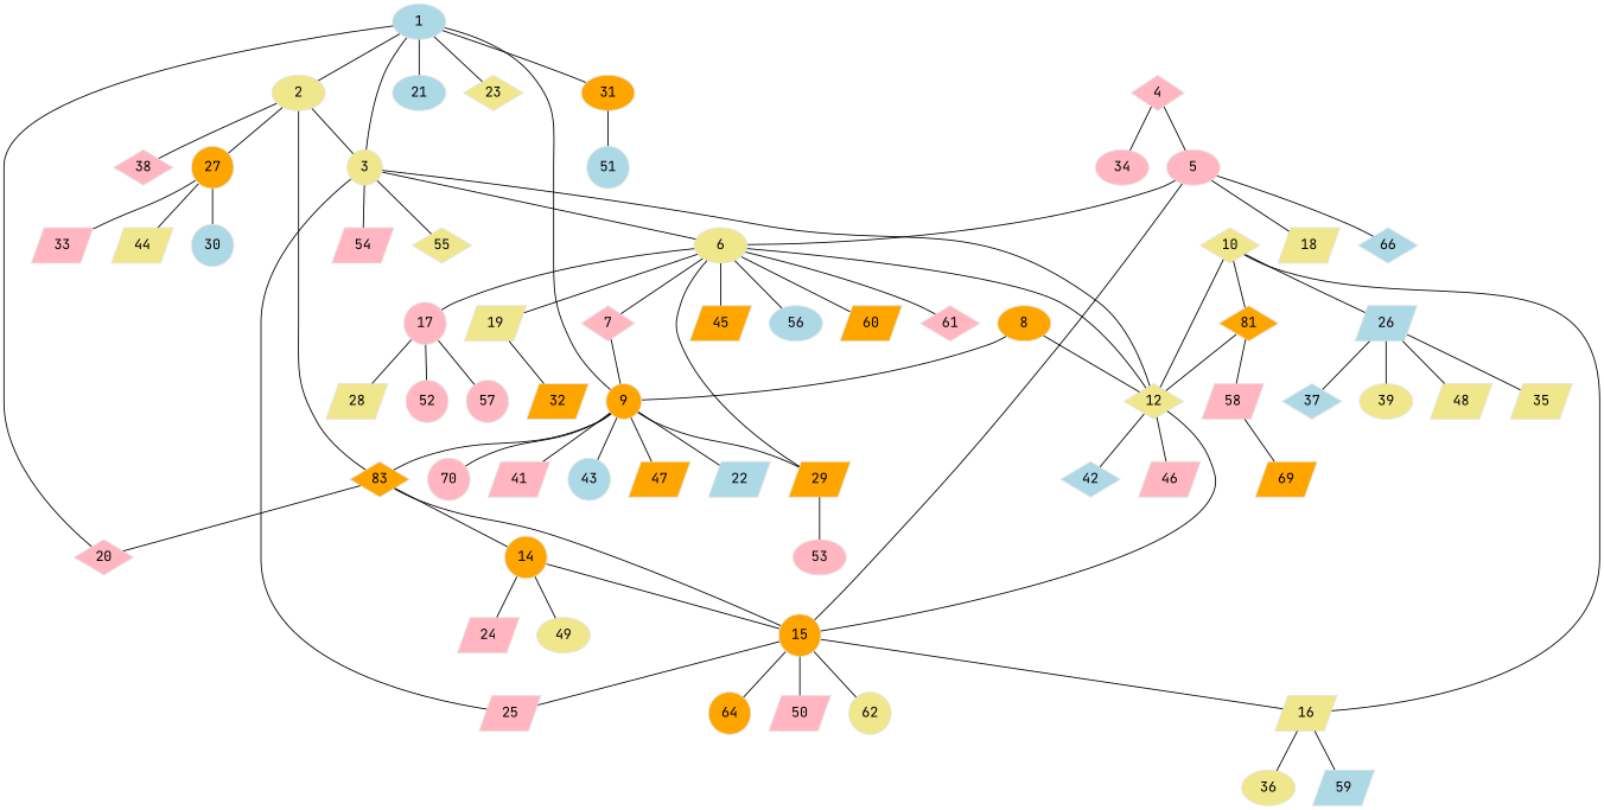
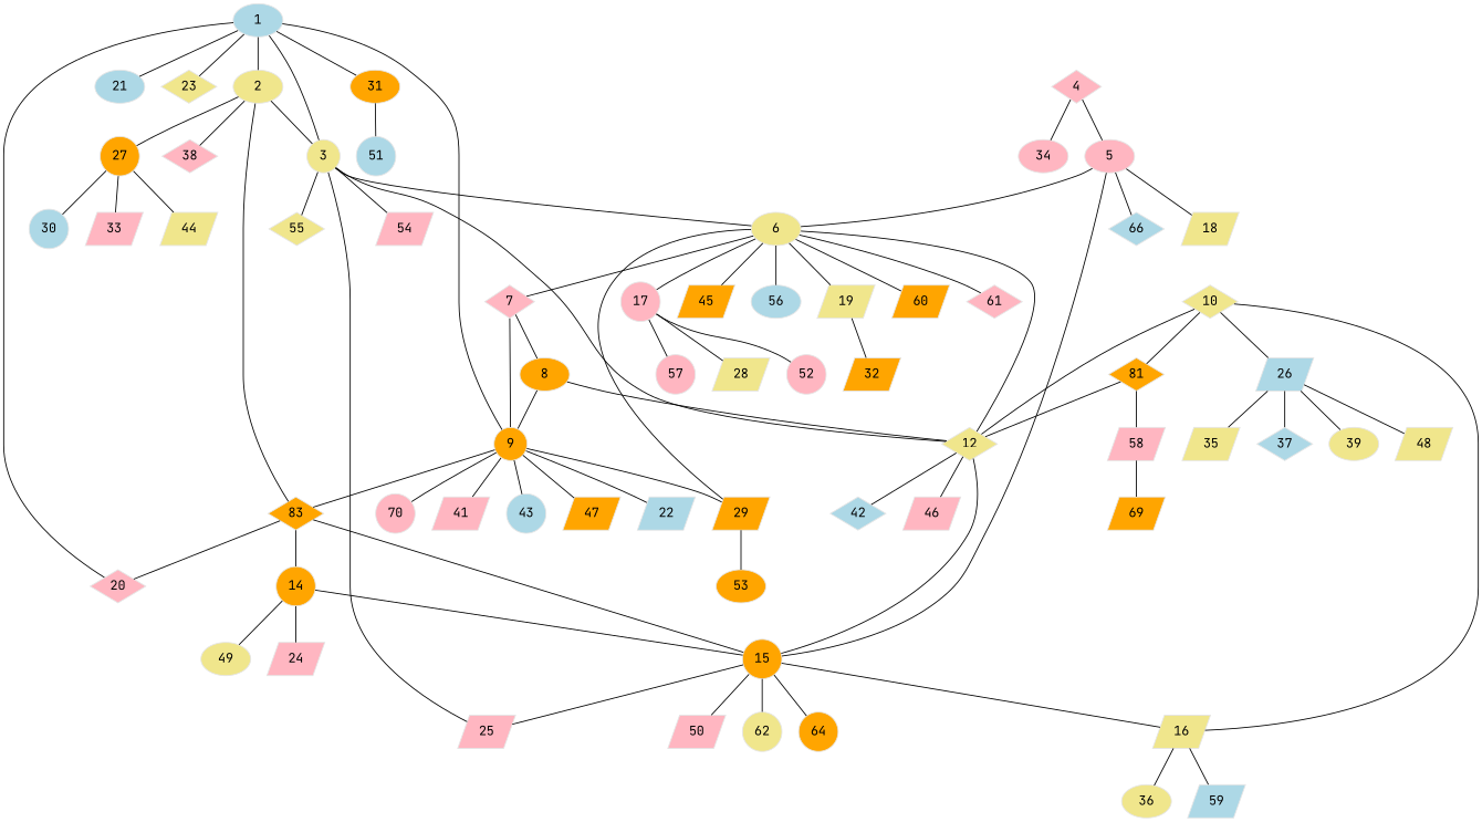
  graph {
    fontname="JetBrains Mono"
    node [color=gray90 fillcolor=lightpink fontname="JetBrains Mono" shape=parallelogram style=filled]
    edge [fontname="JetBrains Mono"]
    1 [fillcolor=lightblue shape=ellipse]
    2 [fillcolor=khaki shape=ellipse]
    3 [fillcolor=khaki shape=circle]
    9 [fillcolor=orange shape=circle]
    20 [shape=diamond]
    21 [fillcolor=lightblue shape=ellipse]
    23 [fillcolor=khaki shape=diamond]
    31 [fillcolor=orange shape=ellipse]
    n9 [fillcolor=orange label=83 shape=diamond]
    27 [fillcolor=orange shape=circle]
    38 [shape=diamond]
    6 [fillcolor=khaki shape=ellipse]
    12 [fillcolor=khaki shape=diamond]
    25
    54
    55 [fillcolor=khaki shape=diamond]
    29 [fillcolor=orange]
    22 [fillcolor=lightblue]
    n19 [label=70 shape=circle]
    41
    43 [fillcolor=lightblue shape=circle]
    47 [fillcolor=orange]
    51 [fillcolor=lightblue shape=circle]
    15 [fillcolor=orange shape=circle]
    14 [fillcolor=orange shape=circle]
    30 [fillcolor=lightblue shape=circle]
    33
    44 [fillcolor=khaki]
    7 [shape=diamond]
    17 [shape=circle]
    19 [fillcolor=khaki]
    45 [fillcolor=orange]
    56 [fillcolor=lightblue shape=ellipse]
    60 [fillcolor=orange]
    61 [shape=diamond]
    42 [fillcolor=lightblue shape=diamond]
    46
    4 [shape=diamond]
    5 [shape=ellipse]
    34 [shape=ellipse]
    18 [fillcolor=khaki]
    66 [fillcolor=lightblue shape=diamond]
    16 [fillcolor=khaki]
    50
    62 [fillcolor=khaki shape=circle]
    64 [fillcolor=orange shape=circle]
    8 [fillcolor=orange shape=ellipse]
    28 [fillcolor=khaki]
    52 [shape=circle]
    57 [shape=circle]
    32 [fillcolor=orange]
-   53 [shape=ellipse]
+   53 [fillcolor=orange shape=ellipse]
    10 [fillcolor=khaki shape=diamond]
    n54 [fillcolor=orange label=81 shape=diamond]
    26 [fillcolor=lightblue]
    58
    36 [fillcolor=khaki shape=ellipse]
    59 [fillcolor=lightblue]
    35 [fillcolor=khaki]
    37 [fillcolor=lightblue shape=diamond]
    39 [fillcolor=khaki shape=ellipse]
    48 [fillcolor=khaki]
    n63 [fillcolor=orange label=69]
    24
    49 [fillcolor=khaki shape=ellipse]
    1 -- 2
    1 -- 3
    1 -- 9
    1 -- 20
    1 -- 21
    1 -- 23
    1 -- 31
    2 -- 3
    2 -- n9
    2 -- 27
    2 -- 38
    3 -- 6
    3 -- 12
    3 -- 25
    3 -- 54
    3 -- 55
    9 -- n9
    9 -- 29
    9 -- 22
    9 -- n19
    9 -- 41
    9 -- 43
    9 -- 47
    31 -- 51
    n9 -- 20
    n9 -- 15
    n9 -- 14
    27 -- 30
    27 -- 33
    27 -- 44
    6 -- 12
    6 -- 29
    6 -- 7
    6 -- 17
    6 -- 19
    6 -- 45
    6 -- 56
    6 -- 60
    6 -- 61
    12 -- 15
    12 -- 42
    12 -- 46
    29 -- 53
    15 -- 25
    15 -- 16
    15 -- 50
    15 -- 62
    15 -- 64
    14 -- 15
    14 -- 24
    14 -- 49
    7 -- 9
+   7 -- 8
    17 -- 28
    17 -- 52
    17 -- 57
    19 -- 32
    4 -- 5
    4 -- 34
    5 -- 6
    5 -- 15
    5 -- 18
    5 -- 66
    16 -- 36
    16 -- 59
    8 -- 9
    8 -- 12
    10 -- 12
    10 -- 16
    10 -- n54
    10 -- 26
    n54 -- 12
    n54 -- 58
    26 -- 35
    26 -- 37
    26 -- 39
    26 -- 48
    58 -- n63
  }
